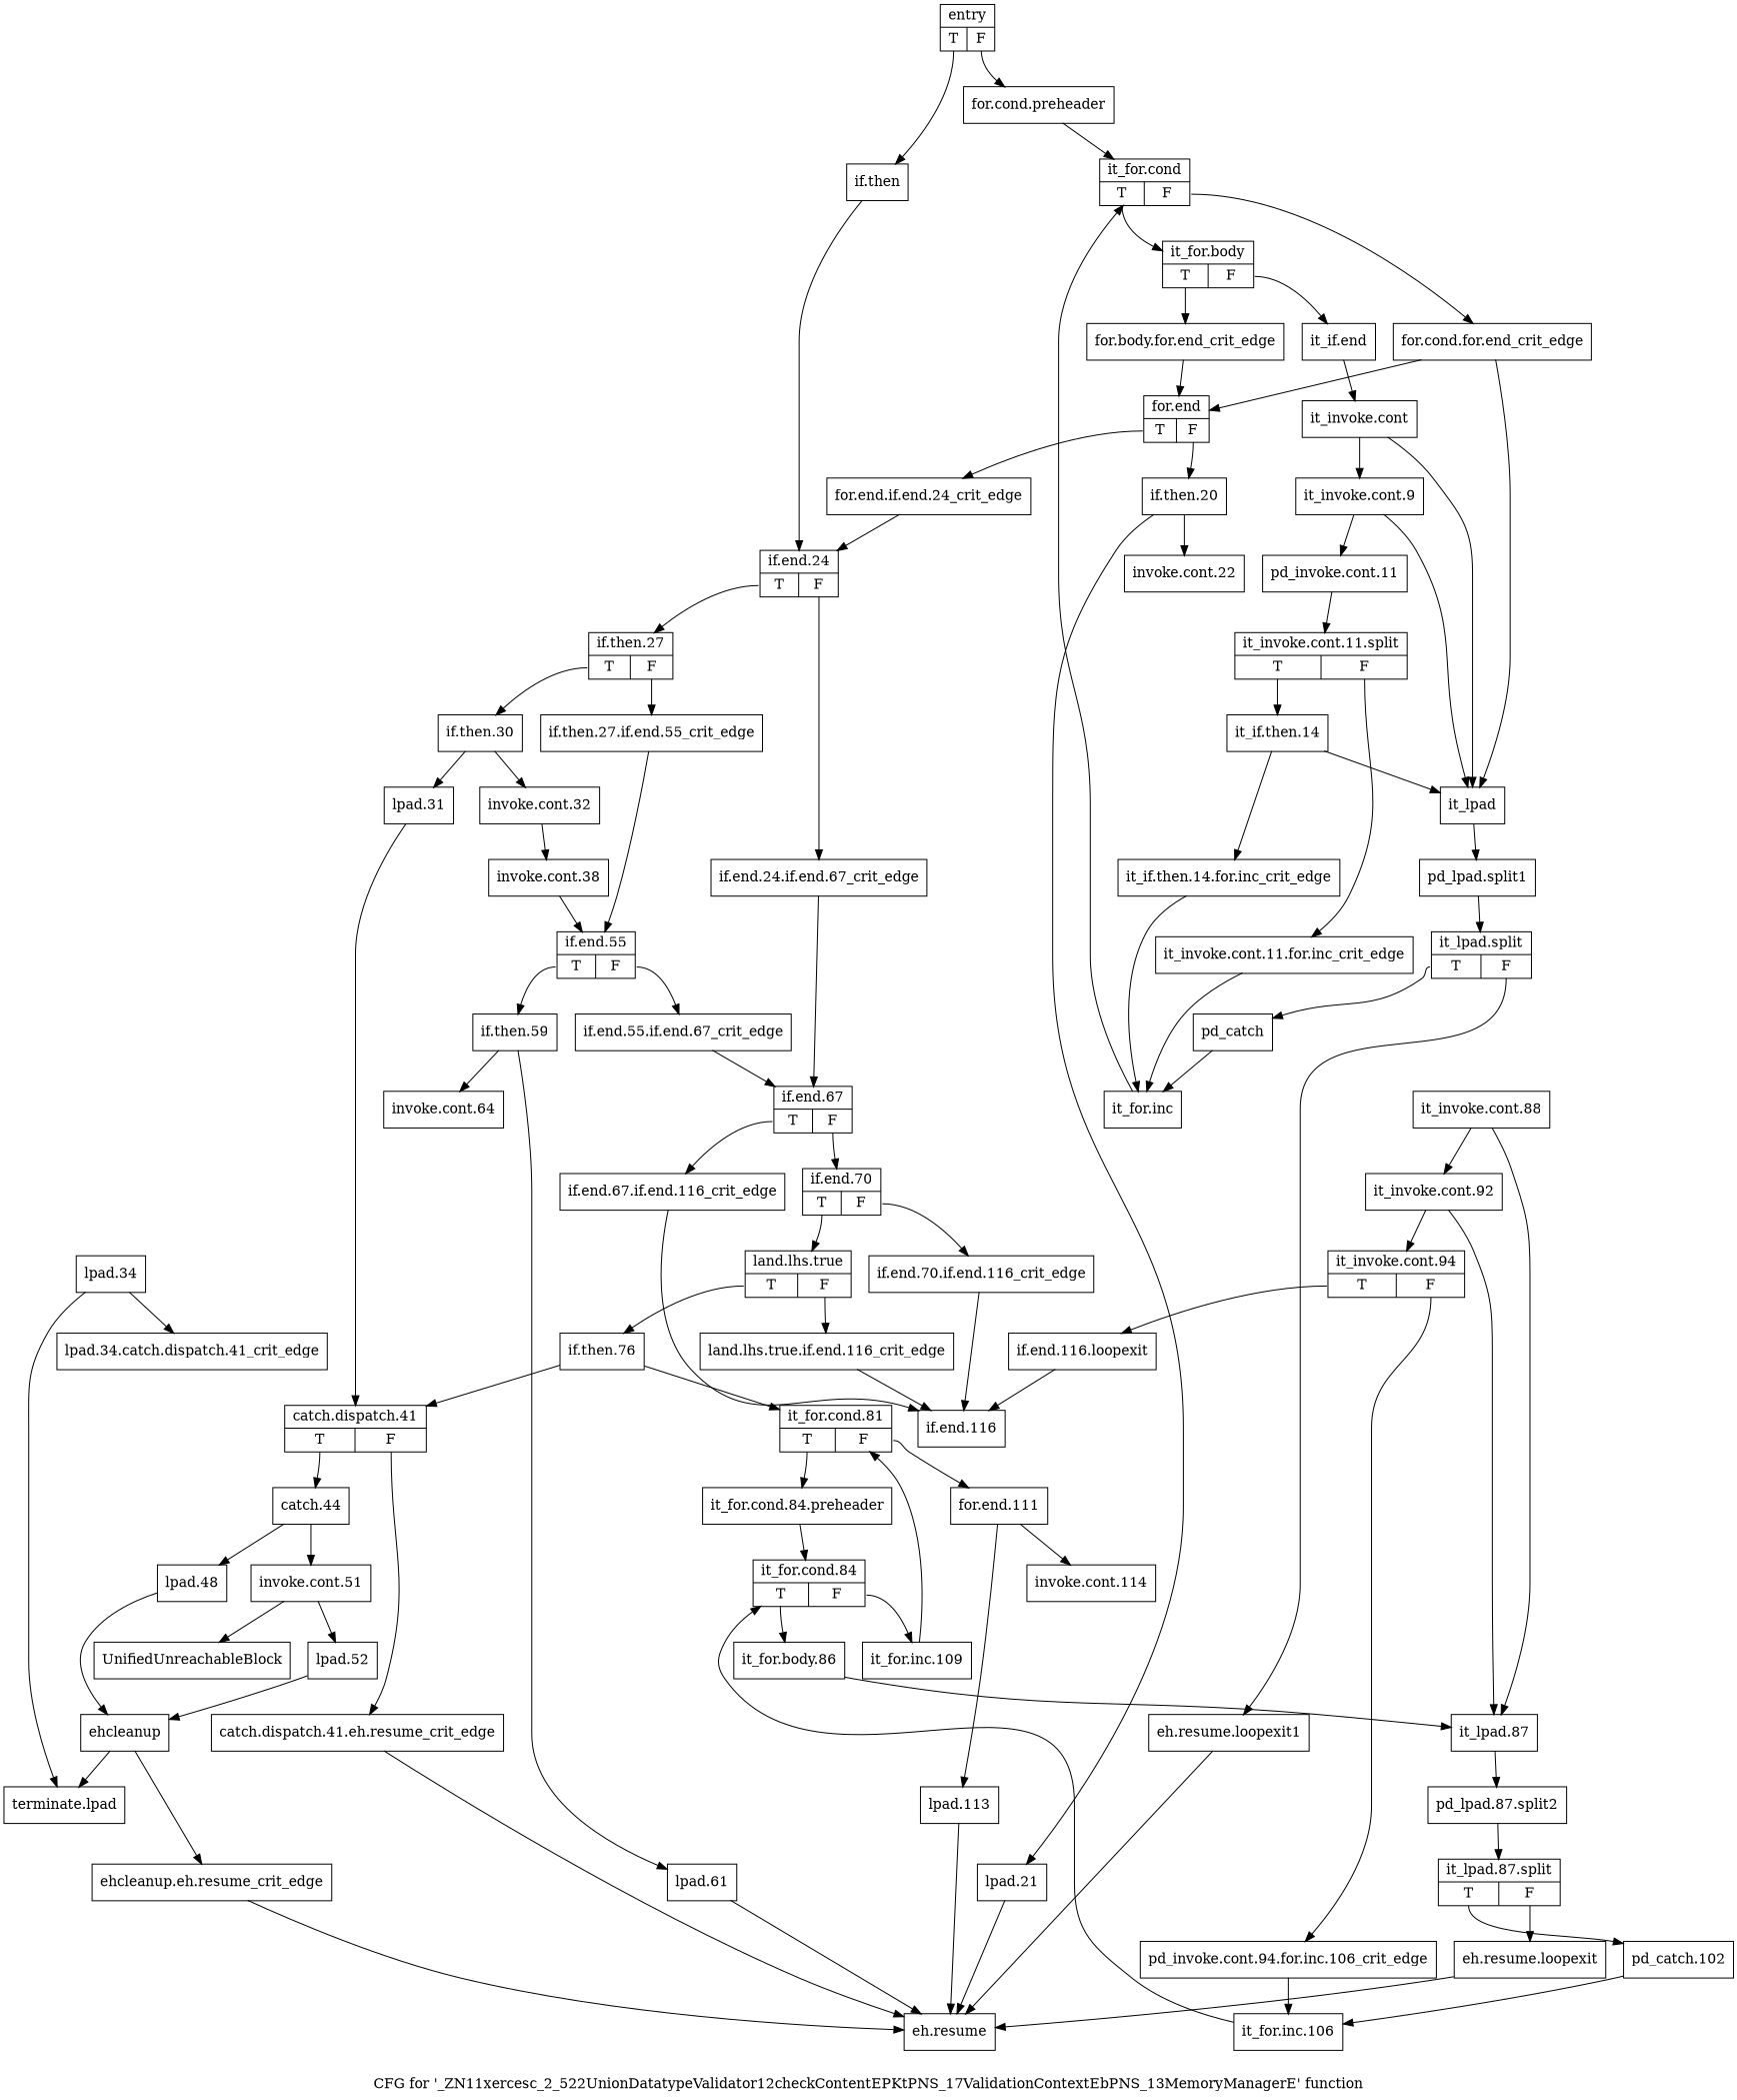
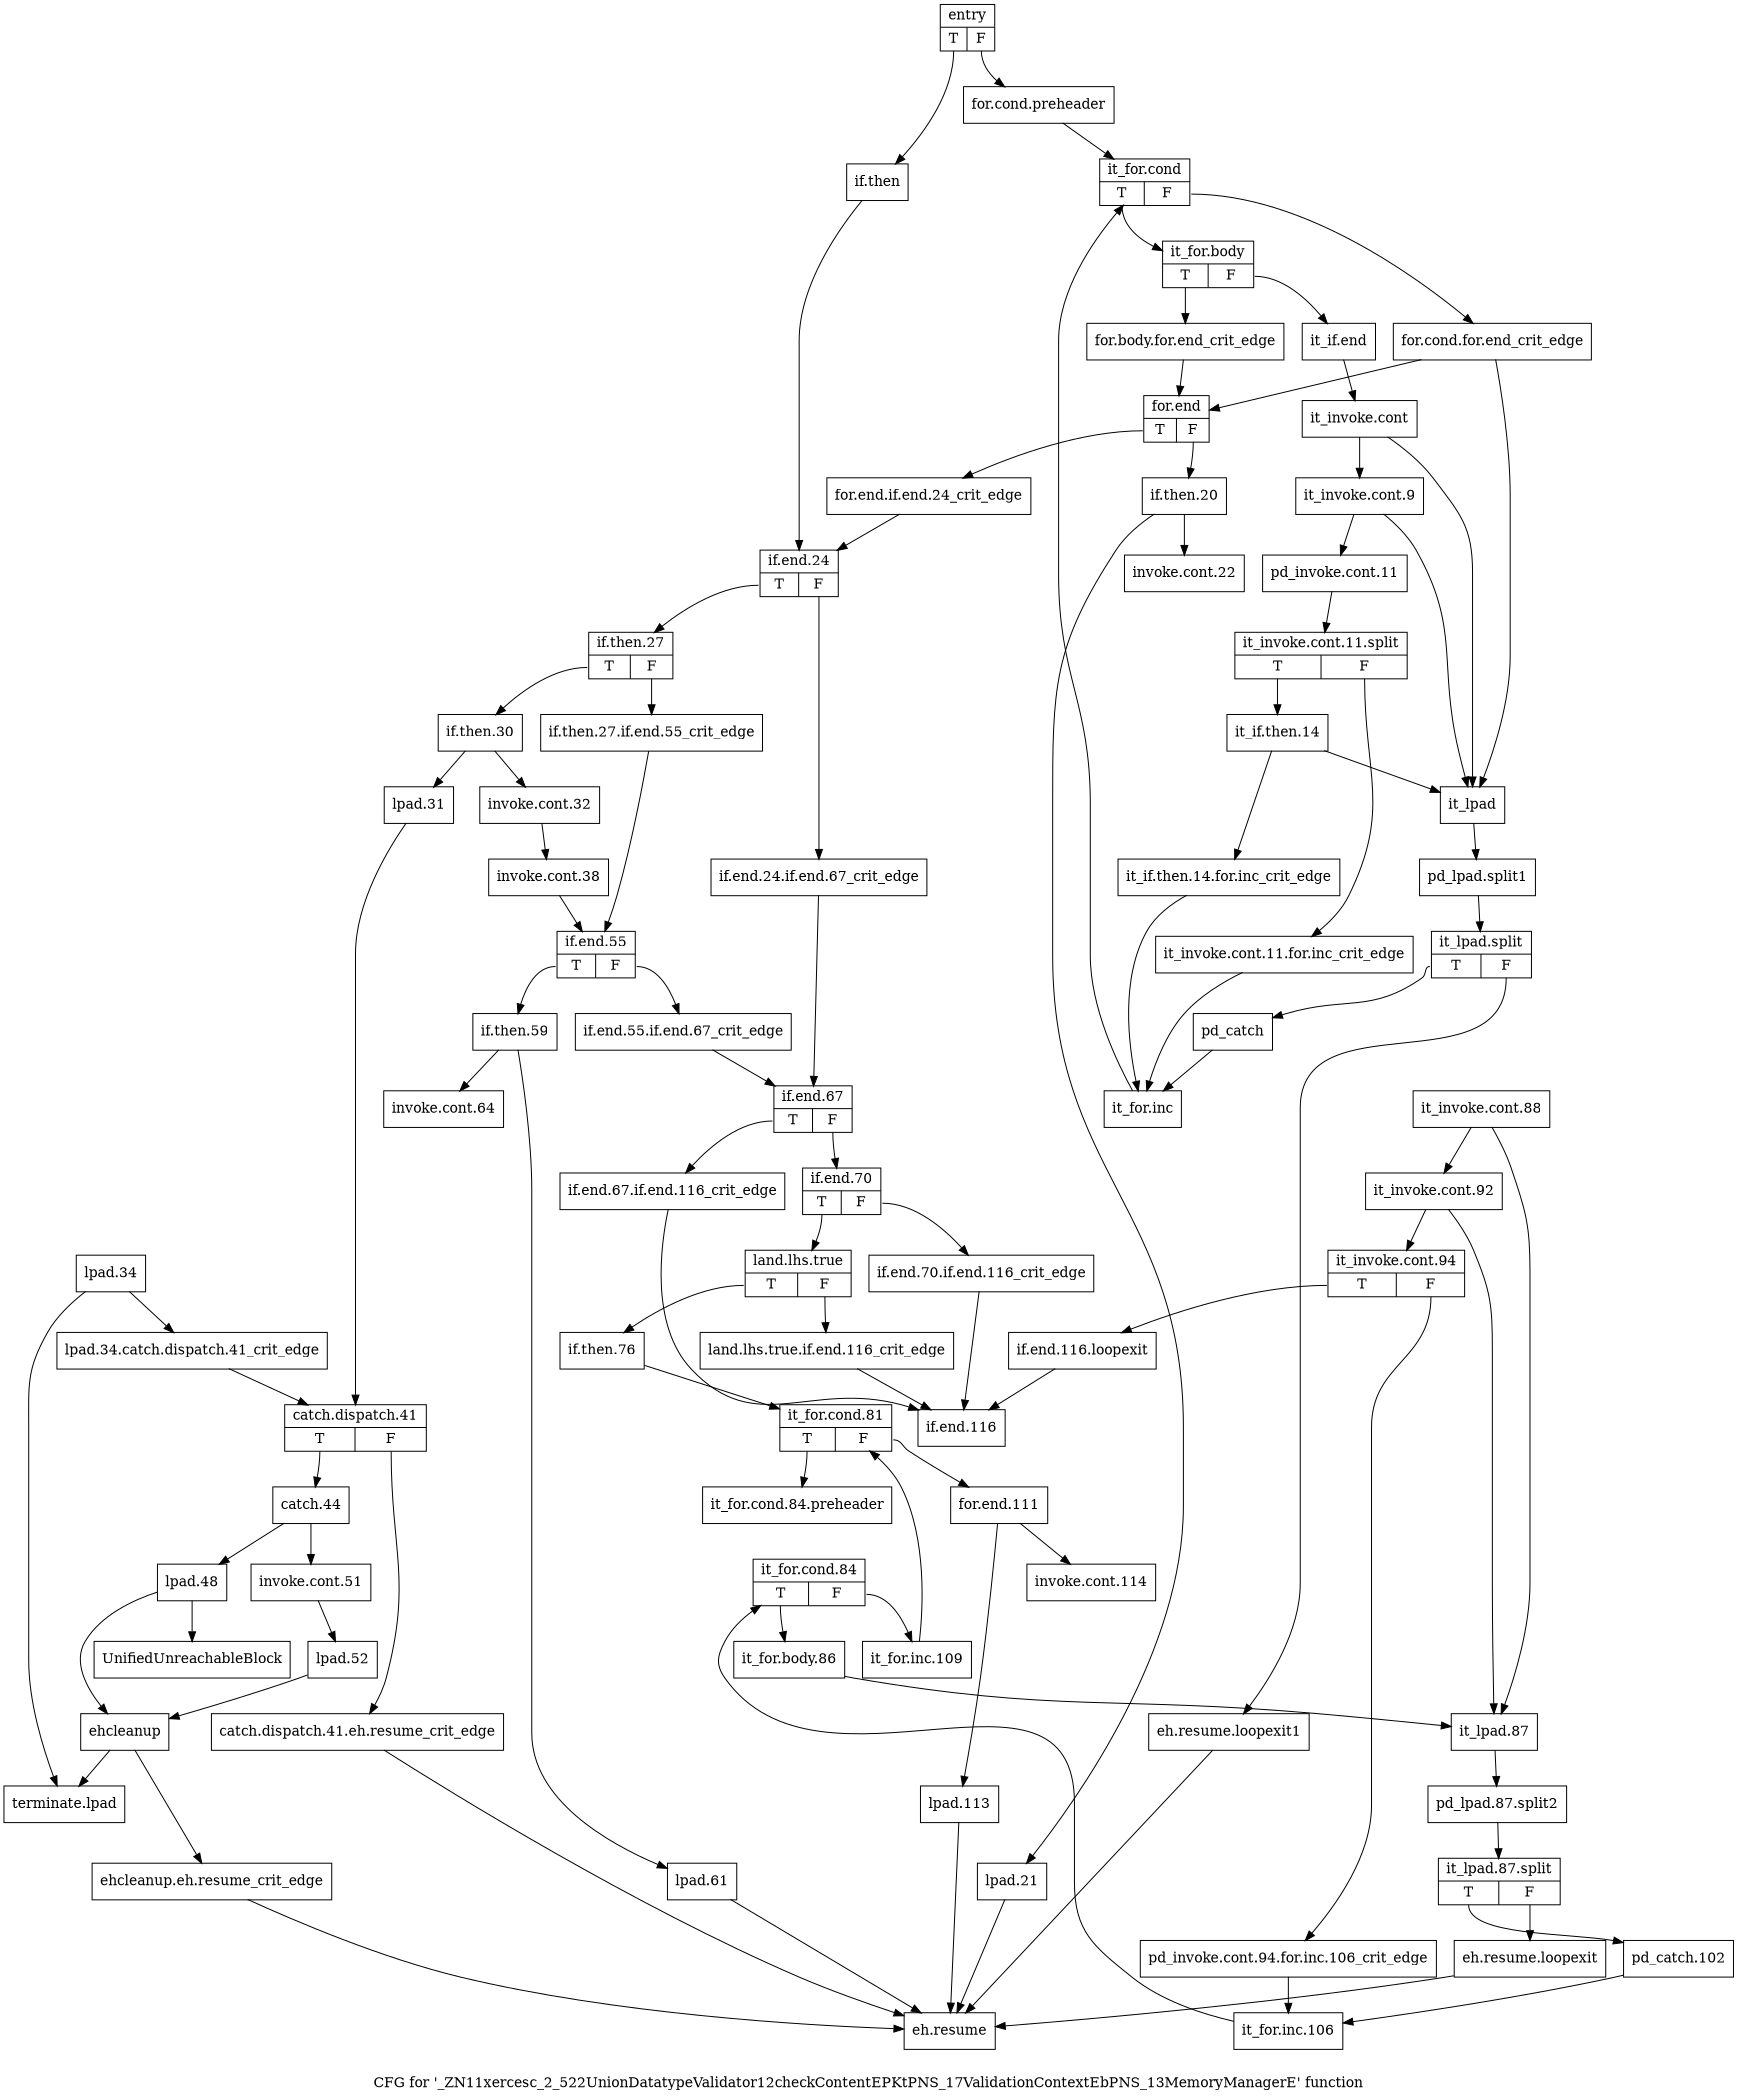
  digraph {
    label="CFG for '_ZN11xercesc_2_522UnionDatatypeValidator12checkContentEPKtPNS_17ValidationContextEbPNS_13MemoryManagerE' function"
    node [shape=record]
    n1 [label="{entry|{<s0>T|<s1>F}}"]
    n2 [label="{if.then}"]
    n3 [label="{for.cond.preheader}"]
    n4 [label="{if.end.24|{<s0>T|<s1>F}}"]
    n5 [label="{it_for.cond|{<s0>T|<s1>F}}"]
    n6 [label="{if.then.27|{<s0>T|<s1>F}}"]
    n7 [label="{if.end.24.if.end.67_crit_edge}"]
    n8 [label="{it_for.body|{<s0>T|<s1>F}}"]
    n9 [label="{for.cond.for.end_crit_edge}"]
    n10 [label="{for.body.for.end_crit_edge}"]
    n11 [label="{it_if.end}"]
    n12 [label="{for.end|{<s0>T|<s1>F}}"]
    n13 [label="{it_lpad}"]
    n14 [label="{if.then.30}"]
    n15 [label="{if.then.27.if.end.55_crit_edge}"]
    n16 [label="{if.end.67|{<s0>T|<s1>F}}"]
    n17 [label="{it_invoke.cont}"]
    n18 [label="{for.end.if.end.24_crit_edge}"]
    n19 [label="{if.then.20}"]
    n20 [label="{invoke.cont.22}"]
    n21 [label="{lpad.21}"]
    n22 [label="{it_invoke.cont.9}"]
    n23 [label="{pd_lpad.split1}"]
    n24 [label="{pd_invoke.cont.11}"]
    n25 [label="{it_lpad.split|{<s0>T|<s1>F}}"]
    n26 [label="{it_invoke.cont.11.split|{<s0>T|<s1>F}}"]
    n27 [label="{it_if.then.14}"]
    n28 [label="{it_invoke.cont.11.for.inc_crit_edge}"]
    n29 [label="{it_if.then.14.for.inc_crit_edge}"]
    n30 [label="{it_for.inc}"]
    n31 [label="{pd_catch}"]
    n32 [label="{eh.resume.loopexit1}"]
    n33 [label="{eh.resume}"]
    n34 [label="{invoke.cont.32}"]
    n35 [label="{lpad.31}"]
    n36 [label="{if.end.55|{<s0>T|<s1>F}}"]
    n37 [label="{if.end.67.if.end.116_crit_edge}"]
    n38 [label="{if.end.70|{<s0>T|<s1>F}}"]
    n39 [label="{if.end.116}"]
    n40 [label="{land.lhs.true|{<s0>T|<s1>F}}"]
    n41 [label="{if.end.70.if.end.116_crit_edge}"]
    n42 [label="{invoke.cont.38}"]
    n43 [label="{catch.dispatch.41|{<s0>T|<s1>F}}"]
    n44 [label="{if.then.59}"]
    n45 [label="{if.end.55.if.end.67_crit_edge}"]
    n46 [label="{invoke.cont.64}"]
    n47 [label="{lpad.61}"]
    n48 [label="{lpad.34}"]
    n49 [label="{lpad.34.catch.dispatch.41_crit_edge}"]
    n50 [label="{terminate.lpad}"]
    n51 [label="{catch.44}"]
    n52 [label="{catch.dispatch.41.eh.resume_crit_edge}"]
    n53 [label="{invoke.cont.51}"]
    n54 [label="{lpad.48}"]
    n55 [label="{UnifiedUnreachableBlock}"]
    n56 [label="{lpad.52}"]
    n57 [label="{ehcleanup}"]
    n58 [label="{ehcleanup.eh.resume_crit_edge}"]
    n59 [label="{if.then.76}"]
    n60 [label="{land.lhs.true.if.end.116_crit_edge}"]
    n61 [label="{it_for.cond.81|{<s0>T|<s1>F}}"]
    n62 [label="{it_for.cond.84.preheader}"]
    n63 [label="{for.end.111}"]
    n64 [label="{it_for.cond.84|{<s0>T|<s1>F}}"]
    n65 [label="{invoke.cont.114}"]
    n66 [label="{lpad.113}"]
    n67 [label="{it_for.body.86}"]
    n68 [label="{it_for.inc.109}"]
    n69 [label="{it_lpad.87}"]
    n70 [label="{it_invoke.cont.88}"]
    n71 [label="{it_invoke.cont.92}"]
    n72 [label="{pd_lpad.87.split2}"]
    n73 [label="{it_invoke.cont.94|{<s0>T|<s1>F}}"]
    n74 [label="{it_lpad.87.split|{<s0>T|<s1>F}}"]
    n75 [label="{if.end.116.loopexit}"]
    n76 [label="{pd_invoke.cont.94.for.inc.106_crit_edge}"]
    n77 [label="{it_for.inc.106}"]
    n78 [label="{pd_catch.102}"]
    n79 [label="{eh.resume.loopexit}"]
    n1 -> n2 [tailport=s0]
    n1 -> n3 [tailport=s1]
    n2 -> n4
    n3 -> n5
    n4 -> n6 [tailport=s0]
    n4 -> n7 [tailport=s1]
    n5 -> n8 [tailport=s0]
    n5 -> n9 [tailport=s1]
    n6 -> n14 [tailport=s0]
    n6 -> n15 [tailport=s1]
    n7 -> n16
    n8 -> n10 [tailport=s0]
    n8 -> n11 [tailport=s1]
    n9 -> n12
    n9 -> n13
    n10 -> n12
    n11 -> n17
    n12 -> n18 [tailport=s0]
    n12 -> n19 [tailport=s1]
    n13 -> n23
    n14 -> n34
    n14 -> n35
    n15 -> n36
    n16 -> n37 [tailport=s0]
    n16 -> n38 [tailport=s1]
    n17 -> n13
    n17 -> n22
    n18 -> n4
    n19 -> n20
    n19 -> n21
    n21 -> n33
    n22 -> n13
    n22 -> n24
    n23 -> n25
    n24 -> n26
    n25 -> n31 [tailport=s0]
    n25 -> n32 [tailport=s1]
    n26 -> n27 [tailport=s0]
    n26 -> n28 [tailport=s1]
    n27 -> n13
    n27 -> n29
    n28 -> n30
    n29 -> n30
    n30 -> n5
    n31 -> n30
    n32 -> n33
    n34 -> n42
    n35 -> n43
    n36 -> n44 [tailport=s0]
    n36 -> n45 [tailport=s1]
    n37 -> n39
    n38 -> n40 [tailport=s0]
    n38 -> n41 [tailport=s1]
    n40 -> n59 [tailport=s0]
    n40 -> n60 [tailport=s1]
    n41 -> n39
    n42 -> n36
    n43 -> n51 [tailport=s0]
    n43 -> n52 [tailport=s1]
    n44 -> n46
    n44 -> n47
    n45 -> n16
    n47 -> n33
    n48 -> n49
    n48 -> n50
-   n59 -> n43
+   n49 -> n43
    n51 -> n53
    n51 -> n54
    n52 -> n33
-   n53 -> n55
+   n54 -> n55
    n53 -> n56
    n54 -> n57
    n56 -> n57
    n57 -> n50
    n57 -> n58
    n58 -> n33
    n59 -> n61
    n60 -> n39
    n61 -> n62 [tailport=s0]
    n61 -> n63 [tailport=s1]
-   n62 -> n64
    n63 -> n65
    n63 -> n66
    n64 -> n67 [tailport=s0]
    n64 -> n68 [tailport=s1]
    n66 -> n33
    n67 -> n69
    n68 -> n61
    n69 -> n72
    n70 -> n69
    n70 -> n71
    n71 -> n69
    n71 -> n73
    n72 -> n74
    n73 -> n75 [tailport=s0]
    n73 -> n76 [tailport=s1]
    n74 -> n78 [tailport=s0]
    n74 -> n79 [tailport=s1]
    n75 -> n39
    n76 -> n77
    n77 -> n64
    n78 -> n77
    n79 -> n33
  }
